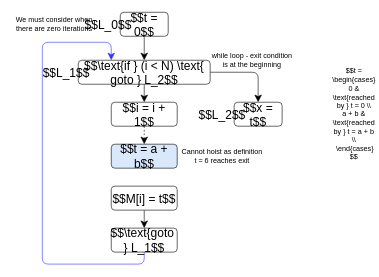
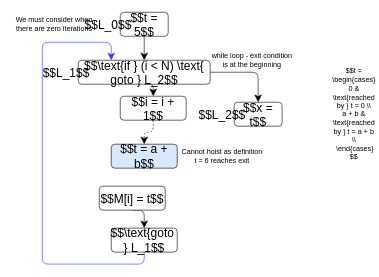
  <mxCell id="0" />
  <mxCell id="1" parent="0" />
  <mxCell id="2" style="edgeStyle=orthogonalEdgeStyle;rounded=1;orthogonalLoop=1;jettySize=auto;html=1;exitX=0.5;exitY=1;exitDx=0;exitDy=0;entryX=0.5;entryY=0;entryDx=0;entryDy=0;endSize=10;" edge="1" parent="1" source="3" target="7"><mxGeometry relative="1" as="geometry" /></mxCell>
- <mxCell id="3" value="$$t = 0$$" style="rounded=1;whiteSpace=wrap;html=1;fontSize=20;" vertex="1" parent="1"><mxGeometry x="200" y="20" width="80" height="40" as="geometry" /></mxCell>
+ <mxCell id="3" value="$$t = 5$$" style="rounded=1;whiteSpace=wrap;html=1;fontSize=20;" vertex="1" parent="1"><mxGeometry x="200" y="20" width="80" height="40" as="geometry" /></mxCell>
  <mxCell id="4" value="$$L_0$$" style="text;html=1;strokeColor=none;fillColor=none;align=center;verticalAlign=middle;whiteSpace=wrap;rounded=0;fontSize=20;" vertex="1" parent="1"><mxGeometry x="160" y="30" width="40" height="20" as="geometry" /></mxCell>
  <mxCell id="5" style="edgeStyle=orthogonalEdgeStyle;rounded=1;orthogonalLoop=1;jettySize=auto;html=1;exitX=0.5;exitY=1;exitDx=0;exitDy=0;entryX=0.5;entryY=0;entryDx=0;entryDy=0;endSize=10;" edge="1" parent="1" source="7" target="10"><mxGeometry relative="1" as="geometry" /></mxCell>
  <mxCell id="6" style="edgeStyle=orthogonalEdgeStyle;rounded=1;orthogonalLoop=1;jettySize=auto;html=1;exitX=1;exitY=0.5;exitDx=0;exitDy=0;entryX=0.5;entryY=0;entryDx=0;entryDy=0;endSize=10;" edge="1" parent="1" source="7" target="16"><mxGeometry relative="1" as="geometry" /></mxCell>
  <mxCell id="7" value="$$\text{if } (i &amp;lt; N) \text{ goto } L_2$$" style="rounded=1;whiteSpace=wrap;html=1;fontSize=20;" vertex="1" parent="1"><mxGeometry x="130" y="100" width="220" height="40" as="geometry" /></mxCell>
  <mxCell id="8" value="$$L_1$$" style="text;html=1;strokeColor=none;fillColor=none;align=center;verticalAlign=middle;whiteSpace=wrap;rounded=0;fontSize=20;" vertex="1" parent="1"><mxGeometry x="90" y="110" width="40" height="20" as="geometry" /></mxCell>
  <mxCell id="9" style="edgeStyle=orthogonalEdgeStyle;rounded=1;orthogonalLoop=1;jettySize=auto;html=1;exitX=0.5;exitY=1;exitDx=0;exitDy=0;entryX=0.5;entryY=0;entryDx=0;entryDy=0;endSize=10;dashed=1;" edge="1" parent="1" source="10" target="11"><mxGeometry relative="1" as="geometry" /></mxCell>
- <mxCell id="10" value="$$i = i + 1$$" style="rounded=1;whiteSpace=wrap;html=1;fontSize=20;" vertex="1" parent="1"><mxGeometry x="185" y="170" width="110" height="40" as="geometry" /></mxCell>
+ <mxCell id="10" value="$$i = i + 1$$" style="rounded=1;whiteSpace=wrap;html=1;fontSize=20;" vertex="1" parent="1"><mxGeometry x="200" y="160" width="110" height="40" as="geometry" /></mxCell>
  <mxCell id="11" value="$$t = a + b$$" style="rounded=1;whiteSpace=wrap;html=1;fontSize=20;fillColor=#dae8fc;" vertex="1" parent="1"><mxGeometry x="185" y="240" width="110" height="40" as="geometry" /></mxCell>
  <mxCell id="12" style="edgeStyle=orthogonalEdgeStyle;rounded=1;orthogonalLoop=1;jettySize=auto;html=1;exitX=0.5;exitY=1;exitDx=0;exitDy=0;entryX=0.5;entryY=0;entryDx=0;entryDy=0;endSize=10;" edge="1" parent="1" source="13" target="15"><mxGeometry relative="1" as="geometry" /></mxCell>
- <mxCell id="13" value="$$M[i] = t$$" style="rounded=1;whiteSpace=wrap;html=1;fontSize=20;" vertex="1" parent="1"><mxGeometry x="185" y="310" width="110" height="40" as="geometry" /></mxCell>
+ <mxCell id="13" value="$$M[i] = t$$" style="rounded=1;whiteSpace=wrap;html=1;fontSize=20;" vertex="1" parent="1"><mxGeometry x="165" y="310" width="110" height="40" as="geometry" /></mxCell>
  <mxCell id="14" style="edgeStyle=orthogonalEdgeStyle;rounded=1;orthogonalLoop=1;jettySize=auto;html=1;exitX=0.5;exitY=1;exitDx=0;exitDy=0;entryX=0.25;entryY=0;entryDx=0;entryDy=0;endSize=10;strokeColor=#3333FF;" edge="1" parent="1" source="15" target="7"><mxGeometry relative="1" as="geometry"><Array as="points"><mxPoint x="240" y="440" /><mxPoint x="70" y="440" /><mxPoint x="70" y="70" /><mxPoint x="185" y="70" /></Array></mxGeometry></mxCell>
  <mxCell id="15" value="$$\text{goto&amp;nbsp; } L_1$$" style="rounded=1;whiteSpace=wrap;html=1;fontSize=20;" vertex="1" parent="1"><mxGeometry x="185" y="380" width="110" height="40" as="geometry" /></mxCell>
  <mxCell id="16" value="$$x = t$$" style="rounded=1;whiteSpace=wrap;html=1;fontSize=20;" vertex="1" parent="1"><mxGeometry x="390" y="170" width="80" height="40" as="geometry" /></mxCell>
  <mxCell id="17" value="$$L_2$$" style="text;html=1;strokeColor=none;fillColor=none;align=center;verticalAlign=middle;whiteSpace=wrap;rounded=0;fontSize=20;" vertex="1" parent="1"><mxGeometry x="350" y="180" width="40" height="20" as="geometry" /></mxCell>
  <mxCell id="18" value="$$t = \begin{cases}&lt;br&gt;0 &amp;amp; \text{reached by } t = 0 \\&lt;br&gt;a + b &amp;amp; \text{reached by } t = a + b \\&lt;br&gt;&amp;nbsp;\end{cases}&lt;br&gt;$$" style="text;html=1;strokeColor=none;fillColor=none;align=center;verticalAlign=middle;whiteSpace=wrap;rounded=0;" vertex="1" parent="1"><mxGeometry x="570" y="180" width="40" height="20" as="geometry" /></mxCell>
  <mxCell id="19" value="Cannot hoist as definition t = 6 reaches exit" style="text;html=1;strokeColor=none;fillColor=none;align=center;verticalAlign=middle;whiteSpace=wrap;rounded=0;" vertex="1" parent="1"><mxGeometry x="300" y="240" width="140" height="40" as="geometry" /></mxCell>
  <mxCell id="20" value="We must consider when there are zero iterations" style="text;html=1;strokeColor=none;fillColor=none;align=center;verticalAlign=middle;whiteSpace=wrap;rounded=0;" vertex="1" parent="1"><mxGeometry x="20" y="20" width="140" height="40" as="geometry" /></mxCell>
  <mxCell id="21" value="while loop - exit condition is at the beginning" style="text;html=1;strokeColor=none;fillColor=none;align=center;verticalAlign=middle;whiteSpace=wrap;rounded=0;" vertex="1" parent="1"><mxGeometry x="350" y="80" width="140" height="40" as="geometry" /></mxCell>
